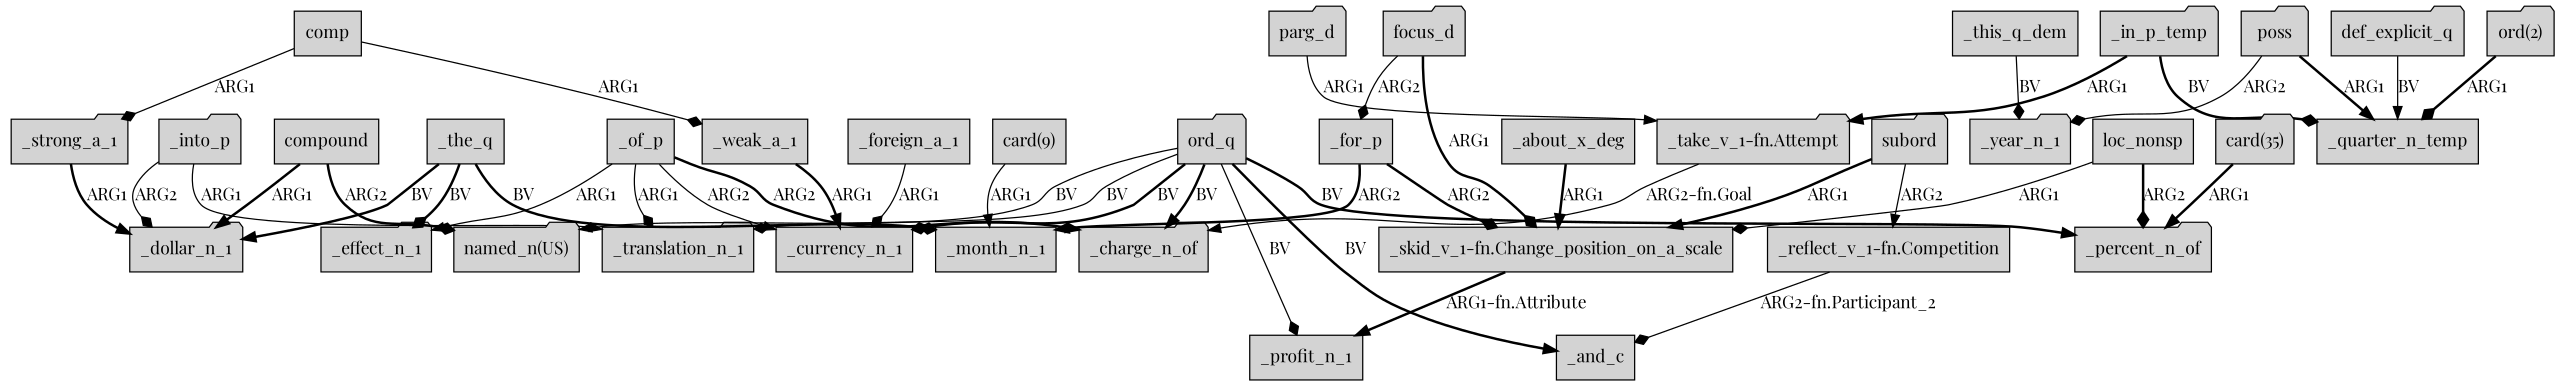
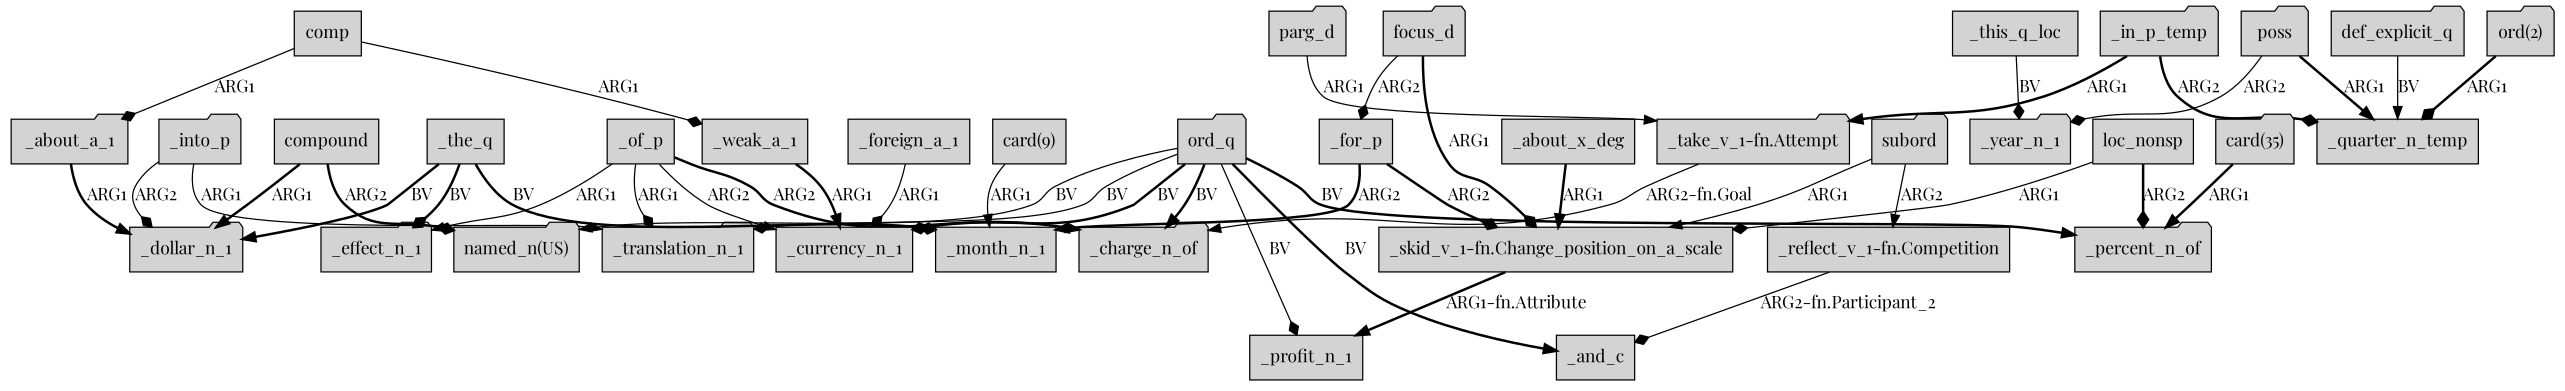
  digraph {
    fontname="Playfair Display"
    node [fontname="Playfair Display" shape=folder style=filled]
    edge [arrowhead=normal fontname="Playfair Display" style=bold]
    _quarter_n_temp [shape=box]
    _in_p_temp
    "_take_v_1-fn.Attempt"
    _charge_n_of
    _of_p [shape=box]
    _effect_n_1
    _translation_n_1
    _currency_n_1 [shape=box]
    "_skid_v_1-fn.Change_position_on_a_scale" [shape=box]
    _profit_n_1 [shape=box]
    _into_p
    _dollar_n_1
    compound [shape=box]
    "named_n(US)"
    _foreign_a_1 [shape=box]
    _the_q [shape=box]
    _month_n_1 [shape=box]
    _about_x_deg [shape=box]
    n19 [label=ord_q]
    _and_c [shape=box]
    _percent_n_of
    poss
    _year_n_1
    subord
    "_reflect_v_1-fn.Competition" [shape=box]
    comp [shape=box]
-   _strong_a_1
+   _strong_a_1 [label=_about_a_1]
    _weak_a_1 [shape=box]
    loc_nonsp [shape=box]
    "card(35)"
    focus_d
    _for_p [shape=box]
    def_explicit_q
-   _this_q_dem [shape=box]
+   _this_q_dem [shape=box label=_this_q_loc]
    parg_d
    "ord(2)"
    "card(9)" [shape=box]
-   _in_p_temp -> _quarter_n_temp [arrowhead=diamond label=BV]
+   _in_p_temp -> _quarter_n_temp [arrowhead=diamond label=ARG2]
    _in_p_temp -> "_take_v_1-fn.Attempt" [label=ARG1]
    "_take_v_1-fn.Attempt" -> _charge_n_of [label="ARG2-fn.Goal" style=solid]
    _of_p -> _charge_n_of [label=ARG2]
    _of_p -> _effect_n_1 [label=ARG1 style=solid]
    _of_p -> _translation_n_1 [arrowhead=diamond label=ARG1 style=solid]
    _of_p -> _currency_n_1 [label=ARG2 style=solid]
    "_skid_v_1-fn.Change_position_on_a_scale" -> _profit_n_1 [label="ARG1-fn.Attribute"]
    _into_p -> _translation_n_1 [label=ARG1 style=solid]
    _into_p -> _dollar_n_1 [arrowhead=diamond label=ARG2 style=solid]
    compound -> _dollar_n_1 [label=ARG1]
    compound -> "named_n(US)" [arrowhead=diamond label=ARG2]
    _foreign_a_1 -> _currency_n_1 [arrowhead=diamond label=ARG1 style=solid]
    _the_q -> _effect_n_1 [arrowhead=diamond label=BV]
    _the_q -> _dollar_n_1 [label=BV]
    _the_q -> _month_n_1 [arrowhead=diamond label=BV]
    _about_x_deg -> "_skid_v_1-fn.Change_position_on_a_scale" [label=ARG1]
    n19 -> _charge_n_of [label=BV]
    n19 -> _translation_n_1 [arrowhead=diamond label=BV style=solid]
    n19 -> _currency_n_1 [arrowhead=diamond label=BV]
    n19 -> _profit_n_1 [arrowhead=diamond label=BV style=solid]
    n19 -> "named_n(US)" [label=BV style=solid]
    n19 -> _and_c [label=BV]
    n19 -> _percent_n_of [label=BV]
    poss -> _quarter_n_temp [label=ARG1]
    poss -> _year_n_1 [arrowhead=diamond label=ARG2 style=solid]
-   subord -> "_skid_v_1-fn.Change_position_on_a_scale" [label=ARG1]
+   subord -> "_skid_v_1-fn.Change_position_on_a_scale" [label=ARG1 style=solid]
    subord -> "_reflect_v_1-fn.Competition" [label=ARG2 style=solid]
    "_reflect_v_1-fn.Competition" -> _and_c [arrowhead=diamond label="ARG2-fn.Participant_2" style=solid]
    comp -> _strong_a_1 [arrowhead=diamond label=ARG1 style=solid]
    comp -> _weak_a_1 [arrowhead=diamond label=ARG1 style=solid]
    _strong_a_1 -> _dollar_n_1 [label=ARG1]
    _weak_a_1 -> _currency_n_1 [label=ARG1]
    loc_nonsp -> "_skid_v_1-fn.Change_position_on_a_scale" [arrowhead=diamond label=ARG1 style=solid]
    loc_nonsp -> _percent_n_of [arrowhead=diamond label=ARG2]
    "card(35)" -> _percent_n_of [label=ARG1]
    focus_d -> "_skid_v_1-fn.Change_position_on_a_scale" [arrowhead=diamond label=ARG1]
    focus_d -> _for_p [arrowhead=diamond label=ARG2 style=solid]
    _for_p -> "_skid_v_1-fn.Change_position_on_a_scale" [arrowhead=diamond label=ARG2]
    _for_p -> _month_n_1 [label=ARG2]
    def_explicit_q -> _quarter_n_temp [label=BV style=solid]
    _this_q_dem -> _year_n_1 [arrowhead=diamond label=BV style=solid]
    parg_d -> "_take_v_1-fn.Attempt" [label=ARG1 style=solid]
    "ord(2)" -> _quarter_n_temp [arrowhead=diamond label=ARG1]
    "card(9)" -> _month_n_1 [label=ARG1 style=solid]
  }
